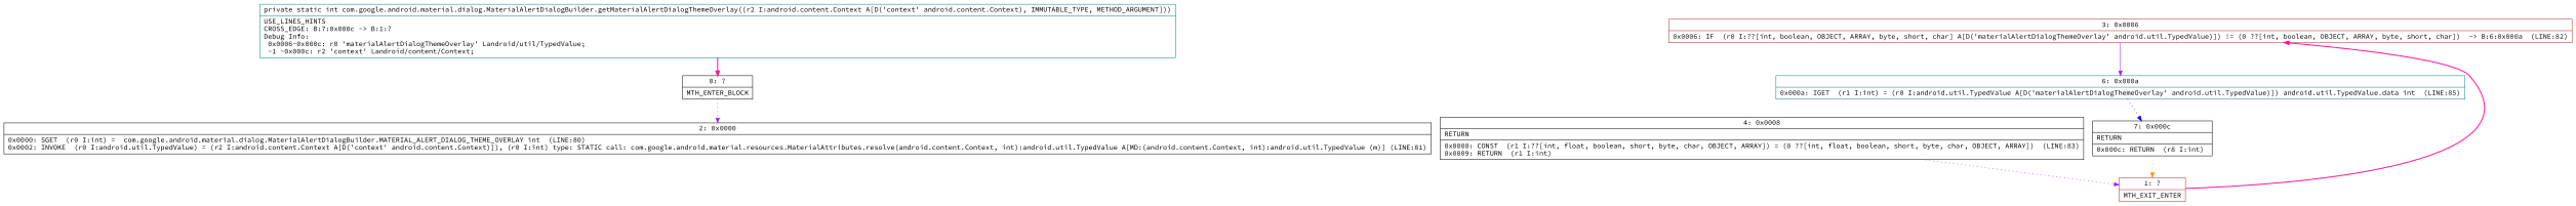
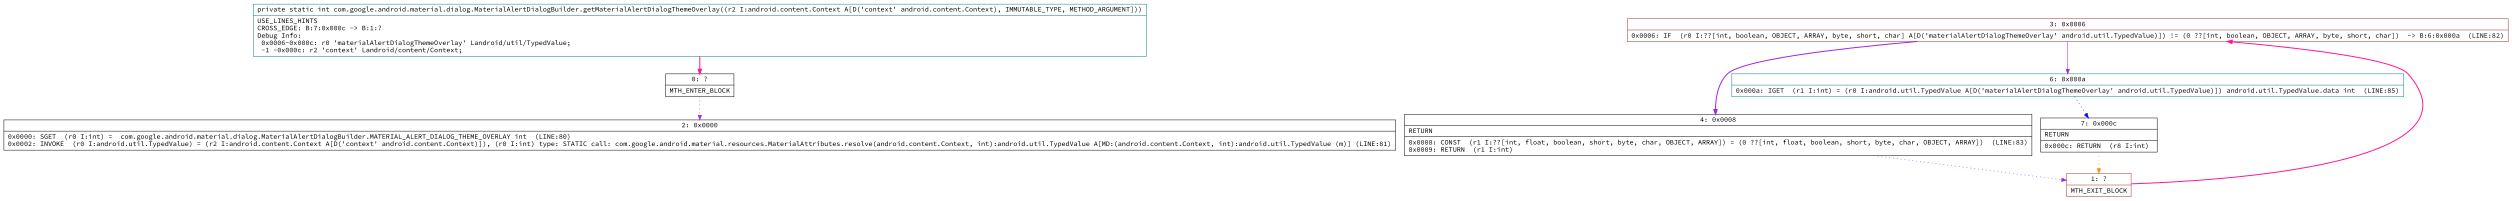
  digraph {
    fontname="Source Code Pro"
    node [color=black fontname="Source Code Pro" shape=record]
    edge [color=purple fontname="Source Code Pro" style=dotted]
    n1 [label="{0\:\ ?|MTH_ENTER_BLOCK\l}"]
    n2 [label="{2\:\ 0x0000|0x0000: SGET  (r0 I:int) =  com.google.android.material.dialog.MaterialAlertDialogBuilder.MATERIAL_ALERT_DIALOG_THEME_OVERLAY int  (LINE:80)\l0x0002: INVOKE  (r0 I:android.util.TypedValue) = (r2 I:android.content.Context A[D('context' android.content.Context)]), (r0 I:int) type: STATIC call: com.google.android.material.resources.MaterialAttributes.resolve(android.content.Context, int):android.util.TypedValue A[MD:(android.content.Context, int):android.util.TypedValue (m)] (LINE:81)\l}"]
    n3 [color=brown label="{3\:\ 0x0006|0x0006: IF  (r0 I:??[int, boolean, OBJECT, ARRAY, byte, short, char] A[D('materialAlertDialogThemeOverlay' android.util.TypedValue)]) != (0 ??[int, boolean, OBJECT, ARRAY, byte, short, char])  \-\> B:6:0x000a  (LINE:82)\l}"]
    n4 [label="{4\:\ 0x0008|RETURN\l|0x0008: CONST  (r1 I:??[int, float, boolean, short, byte, char, OBJECT, ARRAY]) = (0 ??[int, float, boolean, short, byte, char, OBJECT, ARRAY])  (LINE:83)\l8x0009: RETURN  (r1 I:int) \l}"]
    n5 [color=teal label="{6\:\ 0x000a|0x000a: IGET  (r1 I:int) = (r0 I:android.util.TypedValue A[D('materialAlertDialogThemeOverlay' android.util.TypedValue)]) android.util.TypedValue.data int  (LINE:85)\l}"]
-   n6 [color=brown label="{1\:\ ?|MTH_EXIT_ENTER\l}"]
+   n6 [color=brown label="{1\:\ ?|MTH_EXIT_BLOCK\l}"]
    n7 [label="{7\:\ 0x000c|RETURN\l|0x000c: RETURN  (r8 I:int) \l}"]
    n8 [color=teal label="{private static int com.google.android.material.dialog.MaterialAlertDialogBuilder.getMaterialAlertDialogThemeOverlay((r2 I:android.content.Context A[D('context' android.content.Context), IMMUTABLE_TYPE, METHOD_ARGUMENT]))  | USE_LINES_HINTS\lCROSS_EDGE: B:7:0x000c \-\> B:1:?\lDebug Info:\l  0x0006\-0x000c: r0 'materialAlertDialogThemeOverlay' Landroid\/util\/TypedValue;\l  \-1 \-0x000c: r2 'context' Landroid\/content\/Context;\l}"]
    n1 -> n2
+   n3 -> n4 [style=bold]
    n3 -> n5 [style=solid]
    n4 -> n6
    n5 -> n7 [color=blue]
    n6 -> n3 [color=deeppink style=bold]
    n7 -> n6 [color=darkorange]
    n8 -> n1 [color=deeppink style=bold]
  }
